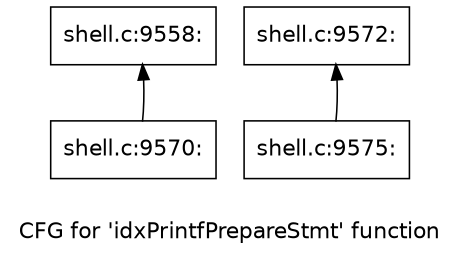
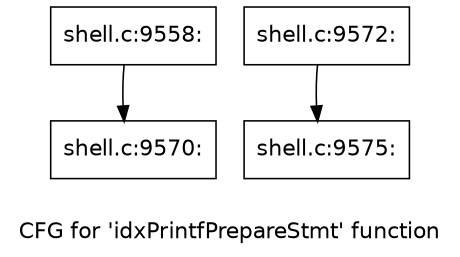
  digraph {
    fontname="DejaVu Sans"
    label="CFG for 'idxPrintfPrepareStmt' function"
    node [fontname="DejaVu Sans" shape=record]
    edge [fontname="DejaVu Sans"]
    n1 [label="{shell.c:9558:}"]
    n2 [label="{shell.c:9570:}"]
    n3 [label="{shell.c:9572:}"]
    n4 [label="{shell.c:9575:}"]
-   n2 -> n1
-   n4 -> n3
+   n1 -> n2
+   n3 -> n4
  }
